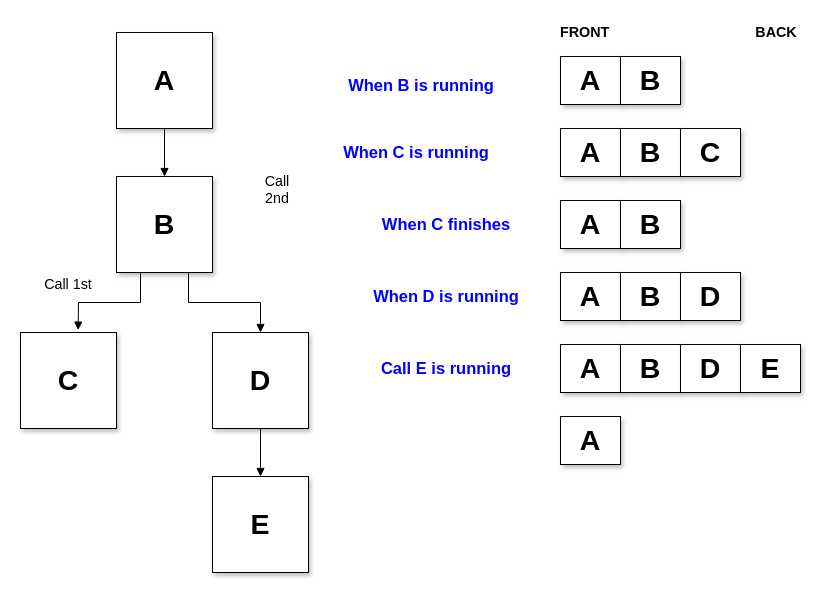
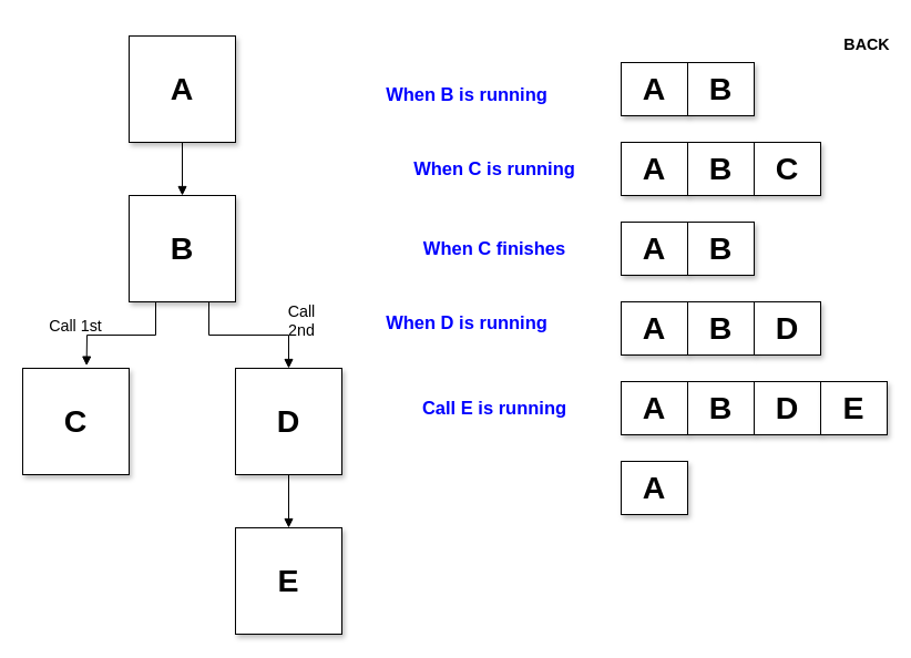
  <mxCell id="0" />
  <mxCell id="1" parent="0" />
  <mxCell id="2" value="" style="html=1;jettySize=18;whiteSpace=wrap;fontSize=13;strokeOpacity=100;rounded=0;startArrow=none;endArrow=block;endFill=1;exitX=0.5;exitY=1;exitPerimeter=0;entryX=0.5;entryY=0;entryPerimeter=0;" edge="1" parent="1" source="3" target="6"><mxGeometry width="100" height="100" relative="1" as="geometry"><Array as="points" /></mxGeometry></mxCell>
  <mxCell id="3" value="A" style="html=1;overflow=block;blockSpacing=1;whiteSpace=wrap;fontSize=28.5;fontFamily=Arimo;fontColor=default;fontStyle=1;spacing=0;strokeOpacity=100;fillOpacity=100;shadow=1;" vertex="1" parent="1"><mxGeometry x="116" y="32" width="96" height="96" as="geometry" /></mxCell>
  <mxCell id="4" value="" style="html=1;jettySize=18;whiteSpace=wrap;fontSize=13;strokeOpacity=100;rounded=0;startArrow=none;endArrow=block;endFill=1;exitX=0.25;exitY=1;exitPerimeter=0;entryX=0.6;entryY=-0.025;entryPerimeter=0;" edge="1" parent="1" source="6" target="9"><mxGeometry width="100" height="100" relative="1" as="geometry"><Array as="points"><mxPoint x="140" y="302" /><mxPoint x="78" y="302" /></Array></mxGeometry></mxCell>
  <mxCell id="5" value="" style="html=1;jettySize=18;whiteSpace=wrap;fontSize=13;strokeOpacity=100;rounded=0;startArrow=none;endArrow=block;endFill=1;exitX=0.75;exitY=1;exitPerimeter=0;entryX=0.5;entryY=0;entryPerimeter=0;" edge="1" parent="1" source="6" target="8"><mxGeometry width="100" height="100" relative="1" as="geometry"><Array as="points"><mxPoint x="188" y="302" /><mxPoint x="260" y="302" /></Array></mxGeometry></mxCell>
  <mxCell id="6" value="B" style="html=1;overflow=block;blockSpacing=1;whiteSpace=wrap;fontSize=28.5;fontFamily=Arimo;fontColor=default;fontStyle=1;spacing=0;strokeOpacity=100;fillOpacity=100;shadow=1;" vertex="1" parent="1"><mxGeometry x="116" y="176" width="96" height="96" as="geometry" /></mxCell>
  <mxCell id="7" value="" style="html=1;jettySize=18;whiteSpace=wrap;fontSize=13;strokeOpacity=100;rounded=0;startArrow=none;endArrow=block;endFill=1;exitX=0.5;exitY=1;exitPerimeter=0;entryX=0.5;entryY=0;entryPerimeter=0;" edge="1" parent="1" source="8" target="10"><mxGeometry width="100" height="100" relative="1" as="geometry"><Array as="points" /></mxGeometry></mxCell>
  <mxCell id="8" value="D" style="html=1;overflow=block;blockSpacing=1;whiteSpace=wrap;fontSize=28.5;fontFamily=Arimo;fontColor=default;fontStyle=1;spacing=0;strokeOpacity=100;fillOpacity=100;shadow=1;" vertex="1" parent="1"><mxGeometry x="212" y="332" width="96" height="96" as="geometry" /></mxCell>
  <mxCell id="9" value="C" style="html=1;overflow=block;blockSpacing=1;whiteSpace=wrap;fontSize=28.5;fontFamily=Arimo;fontColor=default;fontStyle=1;spacing=0;strokeOpacity=100;fillOpacity=100;shadow=1;" vertex="1" parent="1"><mxGeometry x="20" y="332" width="96" height="96" as="geometry" /></mxCell>
  <mxCell id="10" value="E" style="html=1;overflow=block;blockSpacing=1;whiteSpace=wrap;fontSize=28.5;fontFamily=Arimo;fontColor=default;fontStyle=1;spacing=0;strokeOpacity=100;fillOpacity=100;shadow=1;" vertex="1" parent="1"><mxGeometry x="212" y="476" width="96" height="96" as="geometry" /></mxCell>
- <mxCell id="11" value="Call 1st" style="html=1;overflow=block;blockSpacing=1;whiteSpace=wrap;fontSize=14.3;fontFamily=Arimo;fontColor=default;align=center;spacing=0;strokeOpacity=0;fillOpacity=0;fillColor=#000000;" vertex="1" parent="1"><mxGeometry x="44" y="272" width="48" height="24" as="geometry" /></mxCell>
- <mxCell id="12" value="Call 2nd" style="html=1;overflow=block;blockSpacing=1;whiteSpace=wrap;fontSize=14.3;fontFamily=Arimo;fontColor=default;align=center;spacing=0;strokeOpacity=0;fillOpacity=0;fillColor=#000000;" vertex="1" parent="1"><mxGeometry x="253" y="172" width="48" height="24" as="geometry" /></mxCell>
+ <mxCell id="11" value="Call 1st" style="html=1;overflow=block;blockSpacing=1;whiteSpace=wrap;fontSize=14.3;fontFamily=Arimo;fontColor=default;align=center;spacing=0;strokeOpacity=0;fillOpacity=0;fillColor=#000000;" vertex="1" parent="1"><mxGeometry x="44" y="282" width="48" height="24" as="geometry" /></mxCell>
+ <mxCell id="12" value="Call 2nd" style="html=1;overflow=block;blockSpacing=1;whiteSpace=wrap;fontSize=14.3;fontFamily=Arimo;fontColor=default;align=center;spacing=0;strokeOpacity=0;fillOpacity=0;fillColor=#000000;" vertex="1" parent="1"><mxGeometry x="248" y="272" width="48" height="24" as="geometry" /></mxCell>
  <mxCell id="13" value="A" style="html=1;overflow=block;blockSpacing=1;whiteSpace=wrap;fontSize=28.5;fontFamily=Arimo;fontColor=default;fontStyle=1;spacing=0;strokeOpacity=100;fillOpacity=100;shadow=1;" vertex="1" parent="1"><mxGeometry x="560" y="56" width="60" height="48" as="geometry" /></mxCell>
- <mxCell id="14" value="FRONT" style="html=1;overflow=block;blockSpacing=1;whiteSpace=wrap;fontSize=14.3;fontFamily=Arimo;fontColor=default;fontStyle=1;align=center;spacing=0;strokeOpacity=0;fillOpacity=0;fillColor=#000000;" vertex="1" parent="1"><mxGeometry x="560" y="20" width="48" height="24" as="geometry" /></mxCell>
- <mxCell id="15" value="BACK" style="html=1;overflow=block;blockSpacing=1;whiteSpace=wrap;fontSize=14.3;fontFamily=Arimo;fontColor=default;fontStyle=1;align=center;spacing=0;strokeOpacity=0;fillOpacity=0;fillColor=#000000;" vertex="1" parent="1"><mxGeometry x="752" y="20" width="48" height="24" as="geometry" /></mxCell>
+ <mxCell id="15" value="BACK" style="html=1;overflow=block;blockSpacing=1;whiteSpace=wrap;fontSize=14.3;fontFamily=Arimo;fontColor=default;fontStyle=1;align=center;spacing=0;strokeOpacity=0;fillOpacity=0;fillColor=#000000;" vertex="1" parent="1"><mxGeometry x="752" y="20" width="60" height="40" as="geometry" /></mxCell>
  <mxCell id="16" value="B" style="html=1;overflow=block;blockSpacing=1;whiteSpace=wrap;fontSize=28.5;fontFamily=Arimo;fontColor=default;fontStyle=1;spacing=0;strokeOpacity=100;fillOpacity=100;shadow=1;" vertex="1" parent="1"><mxGeometry x="620" y="56" width="60" height="48" as="geometry" /></mxCell>
  <mxCell id="17" value="A" style="html=1;overflow=block;blockSpacing=1;whiteSpace=wrap;fontSize=28.5;fontFamily=Arimo;fontColor=default;fontStyle=1;spacing=0;strokeOpacity=100;fillOpacity=100;shadow=1;" vertex="1" parent="1"><mxGeometry x="560" y="128" width="60" height="48" as="geometry" /></mxCell>
  <mxCell id="18" value="B" style="html=1;overflow=block;blockSpacing=1;whiteSpace=wrap;fontSize=28.5;fontFamily=Arimo;fontColor=default;fontStyle=1;spacing=0;strokeOpacity=100;fillOpacity=100;shadow=1;" vertex="1" parent="1"><mxGeometry x="620" y="128" width="60" height="48" as="geometry" /></mxCell>
  <mxCell id="19" value="C" style="html=1;overflow=block;blockSpacing=1;whiteSpace=wrap;fontSize=28.5;fontFamily=Arimo;fontColor=default;fontStyle=1;spacing=0;strokeOpacity=100;fillOpacity=100;shadow=1;" vertex="1" parent="1"><mxGeometry x="680" y="128" width="60" height="48" as="geometry" /></mxCell>
  <mxCell id="20" value="A" style="html=1;overflow=block;blockSpacing=1;whiteSpace=wrap;fontSize=28.5;fontFamily=Arimo;fontColor=default;fontStyle=1;spacing=0;strokeOpacity=100;fillOpacity=100;shadow=1;" vertex="1" parent="1"><mxGeometry x="560" y="200" width="60" height="48" as="geometry" /></mxCell>
  <mxCell id="21" value="B" style="html=1;overflow=block;blockSpacing=1;whiteSpace=wrap;fontSize=28.5;fontFamily=Arimo;fontColor=default;fontStyle=1;spacing=0;strokeOpacity=100;fillOpacity=100;shadow=1;" vertex="1" parent="1"><mxGeometry x="620" y="200" width="60" height="48" as="geometry" /></mxCell>
  <mxCell id="22" value="A" style="html=1;overflow=block;blockSpacing=1;whiteSpace=wrap;fontSize=28.5;fontFamily=Arimo;fontColor=default;fontStyle=1;spacing=0;strokeOpacity=100;fillOpacity=100;shadow=1;" vertex="1" parent="1"><mxGeometry x="560" y="272" width="60" height="48" as="geometry" /></mxCell>
  <mxCell id="23" value="B" style="html=1;overflow=block;blockSpacing=1;whiteSpace=wrap;fontSize=28.5;fontFamily=Arimo;fontColor=default;fontStyle=1;spacing=0;strokeOpacity=100;fillOpacity=100;shadow=1;" vertex="1" parent="1"><mxGeometry x="620" y="272" width="60" height="48" as="geometry" /></mxCell>
  <mxCell id="24" value="D" style="html=1;overflow=block;blockSpacing=1;whiteSpace=wrap;fontSize=28.5;fontFamily=Arimo;fontColor=default;fontStyle=1;spacing=0;strokeOpacity=100;fillOpacity=100;shadow=1;" vertex="1" parent="1"><mxGeometry x="680" y="272" width="60" height="48" as="geometry" /></mxCell>
  <mxCell id="25" value="A" style="html=1;overflow=block;blockSpacing=1;whiteSpace=wrap;fontSize=28.5;fontFamily=Arimo;fontColor=default;fontStyle=1;spacing=0;strokeOpacity=100;fillOpacity=100;shadow=1;" vertex="1" parent="1"><mxGeometry x="560" y="344" width="60" height="48" as="geometry" /></mxCell>
  <mxCell id="26" value="B" style="html=1;overflow=block;blockSpacing=1;whiteSpace=wrap;fontSize=28.5;fontFamily=Arimo;fontColor=default;fontStyle=1;spacing=0;strokeOpacity=100;fillOpacity=100;shadow=1;" vertex="1" parent="1"><mxGeometry x="620" y="344" width="60" height="48" as="geometry" /></mxCell>
  <mxCell id="27" value="D" style="html=1;overflow=block;blockSpacing=1;whiteSpace=wrap;fontSize=28.5;fontFamily=Arimo;fontColor=default;fontStyle=1;spacing=0;strokeOpacity=100;fillOpacity=100;shadow=1;" vertex="1" parent="1"><mxGeometry x="680" y="344" width="60" height="48" as="geometry" /></mxCell>
  <mxCell id="28" value="E" style="html=1;overflow=block;blockSpacing=1;whiteSpace=wrap;fontSize=28.5;fontFamily=Arimo;fontColor=default;fontStyle=1;spacing=0;strokeOpacity=100;fillOpacity=100;shadow=1;" vertex="1" parent="1"><mxGeometry x="740" y="344" width="60" height="48" as="geometry" /></mxCell>
  <mxCell id="29" value="When B is running" style="html=1;overflow=block;blockSpacing=1;whiteSpace=wrap;fontSize=16.5;fontFamily=Arimo;fontColor=#0000ff;fontStyle=1;align=center;spacing=0;strokeOpacity=0;fillOpacity=0;fillColor=#000000;" vertex="1" parent="1"><mxGeometry x="343" y="73" width="156" height="24" as="geometry" /></mxCell>
- <mxCell id="30" value="When C is running" style="html=1;overflow=block;blockSpacing=1;whiteSpace=wrap;fontSize=16.5;fontFamily=Arimo;fontColor=#0000ff;fontStyle=1;align=center;spacing=0;strokeOpacity=0;fillOpacity=0;fillColor=#000000;" vertex="1" parent="1"><mxGeometry x="338" y="140" width="156" height="24" as="geometry" /></mxCell>
+ <mxCell id="30" value="When C is running" style="html=1;overflow=block;blockSpacing=1;whiteSpace=wrap;fontSize=16.5;fontFamily=Arimo;fontColor=#0000ff;fontStyle=1;align=center;spacing=0;strokeOpacity=0;fillOpacity=0;fillColor=#000000;" vertex="1" parent="1"><mxGeometry x="368" y="140" width="156" height="24" as="geometry" /></mxCell>
  <mxCell id="31" value="When C finishes" style="html=1;overflow=block;blockSpacing=1;whiteSpace=wrap;fontSize=16.5;fontFamily=Arimo;fontColor=#0000ff;fontStyle=1;align=center;spacing=0;strokeOpacity=0;fillOpacity=0;fillColor=#000000;dashed=1;" vertex="1" parent="1"><mxGeometry x="368" y="212" width="156" height="24" as="geometry" /></mxCell>
- <mxCell id="32" value="When D is running" style="html=1;overflow=block;blockSpacing=1;whiteSpace=wrap;fontSize=16.5;fontFamily=Arimo;fontColor=#0000ff;fontStyle=1;align=center;spacing=0;strokeOpacity=0;fillOpacity=0;fillColor=#000000;" vertex="1" parent="1"><mxGeometry x="368" y="284" width="156" height="24" as="geometry" /></mxCell>
+ <mxCell id="32" value="When D is running" style="html=1;overflow=block;blockSpacing=1;whiteSpace=wrap;fontSize=16.5;fontFamily=Arimo;fontColor=#0000ff;fontStyle=1;align=center;spacing=0;strokeOpacity=0;fillOpacity=0;fillColor=#000000;" vertex="1" parent="1"><mxGeometry x="343" y="279" width="156" height="24" as="geometry" /></mxCell>
  <mxCell id="33" value="Call E is running" style="html=1;overflow=block;blockSpacing=1;whiteSpace=wrap;fontSize=16.5;fontFamily=Arimo;fontColor=#0000ff;fontStyle=1;align=center;spacing=0;strokeOpacity=0;fillOpacity=0;fillColor=#000000;" vertex="1" parent="1"><mxGeometry x="368" y="356" width="156" height="24" as="geometry" /></mxCell>
  <mxCell id="34" value="A" style="html=1;overflow=block;blockSpacing=1;whiteSpace=wrap;fontSize=28.5;fontFamily=Arimo;fontColor=default;fontStyle=1;spacing=0;strokeOpacity=100;fillOpacity=100;shadow=1;" vertex="1" parent="1"><mxGeometry x="560" y="416" width="60" height="48" as="geometry" /></mxCell>
